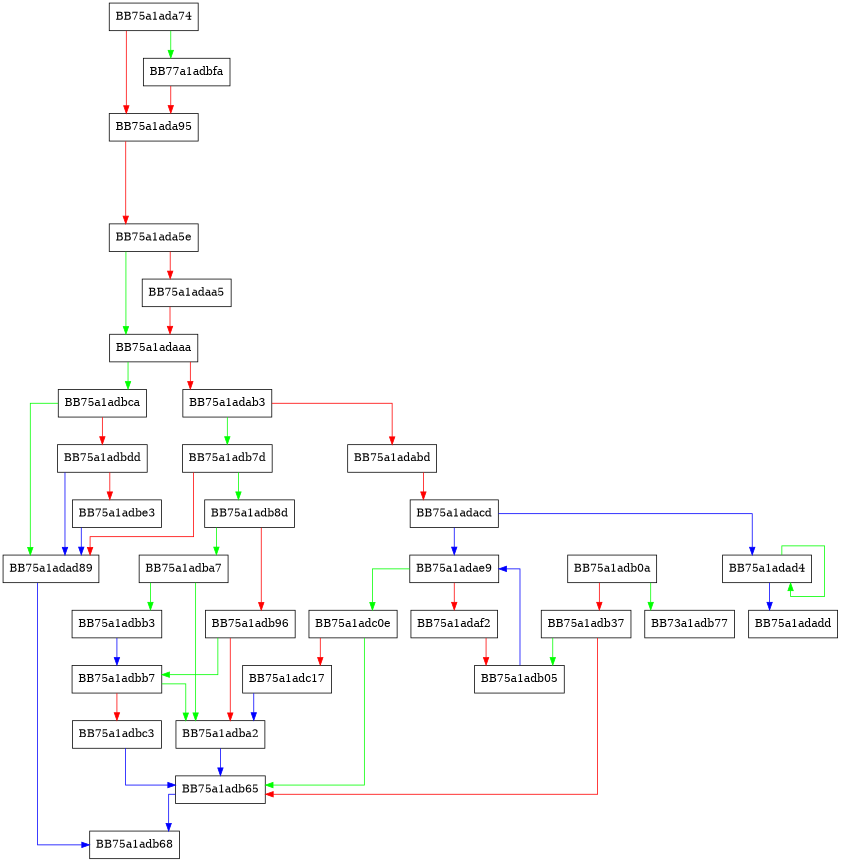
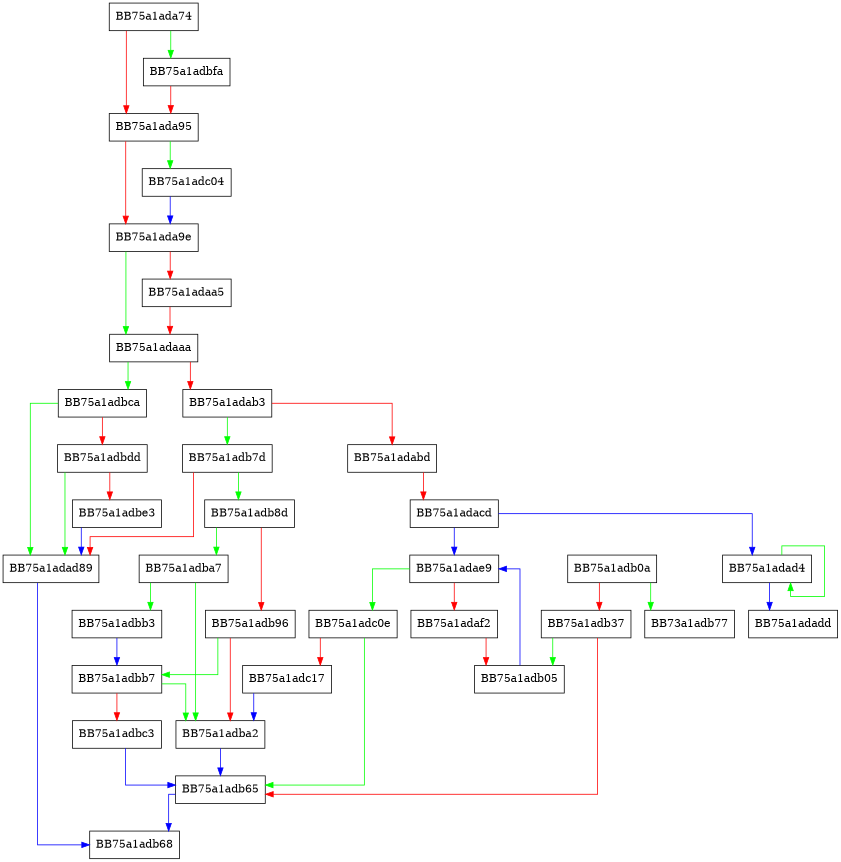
  digraph {
    splines=ortho
    node [shape=box]
    edge [color=red]
    BB75a1ada74
-   BB75a1adbfa [label=BB77a1adbfa]
+   BB75a1adbfa
    BB75a1ada95
-   BB75a1ada9e [label=BB75a1ada5e]
+   BB75a1adc04
+   BB75a1ada9e
    BB75a1adaaa
    BB75a1adaa5
    BB75a1adbca
    BB75a1adab3
    n10 [label=BB75a1adad89]
    BB75a1adbdd
    BB75a1adb7d
    BB75a1adabd
    BB75a1adb68
    BB75a1adbe3
    BB75a1adb8d
    BB75a1adacd
    BB75a1adba7
    BB75a1adb96
    BB75a1adba2
    BB75a1adb65
    BB75a1adad4
    BB75a1adae9
    BB75a1adadd
    BB75a1adc0e
    BB75a1adaf2
    BB75a1adc17
    BB75a1adb05
    n29 [label=BB73a1adb77]
    BB75a1adb0a
    BB75a1adb37
    BB75a1adbb3
    BB75a1adbb7
    BB75a1adbc3
    BB75a1ada74 -> BB75a1adbfa [color=green]
    BB75a1ada74 -> BB75a1ada95
    BB75a1adbfa -> BB75a1ada95
+   BB75a1ada95 -> BB75a1adc04 [color=green]
    BB75a1ada95 -> BB75a1ada9e
+   BB75a1adc04 -> BB75a1ada9e [color=blue]
    BB75a1ada9e -> BB75a1adaaa [color=green]
    BB75a1ada9e -> BB75a1adaa5
    BB75a1adaaa -> BB75a1adbca [color=green]
    BB75a1adaaa -> BB75a1adab3
    BB75a1adaa5 -> BB75a1adaaa
    BB75a1adbca -> n10 [color=green]
    BB75a1adbca -> BB75a1adbdd
    BB75a1adab3 -> BB75a1adb7d [color=green]
    BB75a1adab3 -> BB75a1adabd
    n10 -> BB75a1adb68 [color=blue]
-   BB75a1adbdd -> n10 [color=blue]
+   BB75a1adbdd -> n10 [color=green]
    BB75a1adbdd -> BB75a1adbe3
    BB75a1adb7d -> n10
    BB75a1adb7d -> BB75a1adb8d [color=green]
    BB75a1adabd -> BB75a1adacd
    BB75a1adbe3 -> n10 [color=blue]
    BB75a1adb8d -> BB75a1adba7 [color=green]
    BB75a1adb8d -> BB75a1adb96
    BB75a1adacd -> BB75a1adad4 [color=blue]
    BB75a1adacd -> BB75a1adae9 [color=blue]
    BB75a1adba7 -> BB75a1adba2 [color=green]
    BB75a1adba7 -> BB75a1adbb3 [color=green]
    BB75a1adb96 -> BB75a1adba2
    BB75a1adb96 -> BB75a1adbb7 [color=green]
    BB75a1adba2 -> BB75a1adb65 [color=blue]
    BB75a1adb65 -> BB75a1adb68 [color=blue]
    BB75a1adad4 -> BB75a1adad4 [color=green]
    BB75a1adad4 -> BB75a1adadd [color=blue]
    BB75a1adae9 -> BB75a1adc0e [color=green]
    BB75a1adae9 -> BB75a1adaf2
    BB75a1adc0e -> BB75a1adb65 [color=green]
    BB75a1adc0e -> BB75a1adc17
    BB75a1adaf2 -> BB75a1adb05
    BB75a1adc17 -> BB75a1adba2 [color=blue]
    BB75a1adb05 -> BB75a1adae9 [color=blue]
    BB75a1adb0a -> n29 [color=green]
    BB75a1adb0a -> BB75a1adb37
    BB75a1adb37 -> BB75a1adb65
    BB75a1adb37 -> BB75a1adb05 [color=green]
    BB75a1adbb3 -> BB75a1adbb7 [color=blue]
    BB75a1adbb7 -> BB75a1adba2 [color=green]
    BB75a1adbb7 -> BB75a1adbc3
    BB75a1adbc3 -> BB75a1adb65 [color=blue]
  }
